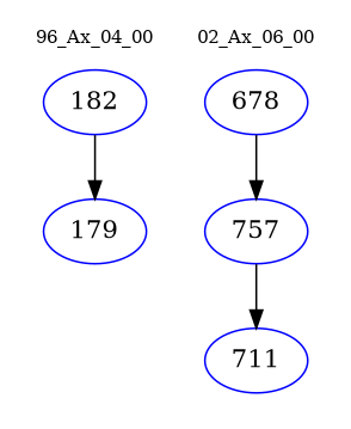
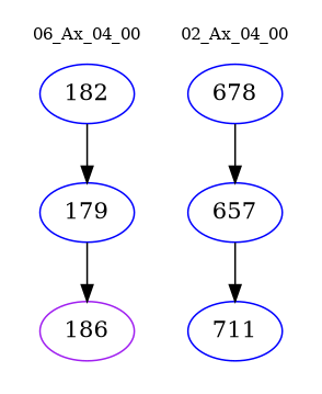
  digraph {
    node [color=blue]
    edge [color=black]
    n1 [label=179]
    n2 [label=182]
-   n4 [label=757]
+   n3 [color=purple label=186]
+   n4 [label=657]
    n5 [label=678]
    n6 [label=711]
    subgraph cluster_1 {
      color=white
      fontsize=10
-     label="96_Ax_04_00"
+     label="06_Ax_04_00"
      n1
      n2
+     n3
    }
    subgraph cluster_2 {
      color=white
      fontsize=10
-     label="02_Ax_06_00"
+     label="02_Ax_04_00"
      n4
      n5
      n6
    }
+   n1 -> n3
    n2 -> n1
    n4 -> n6
    n5 -> n4
  }
